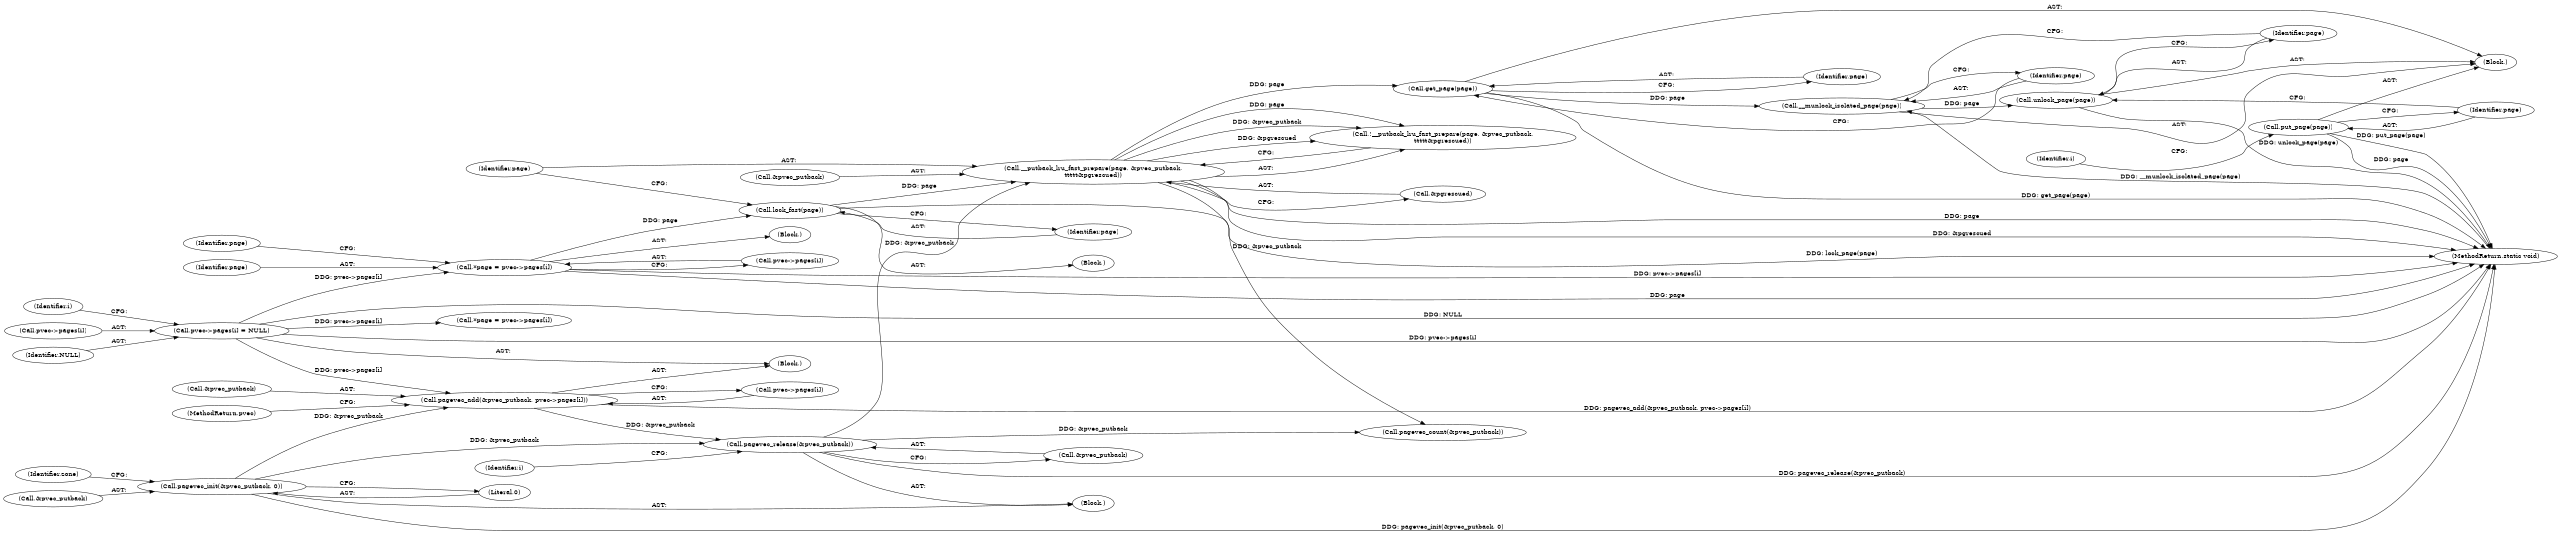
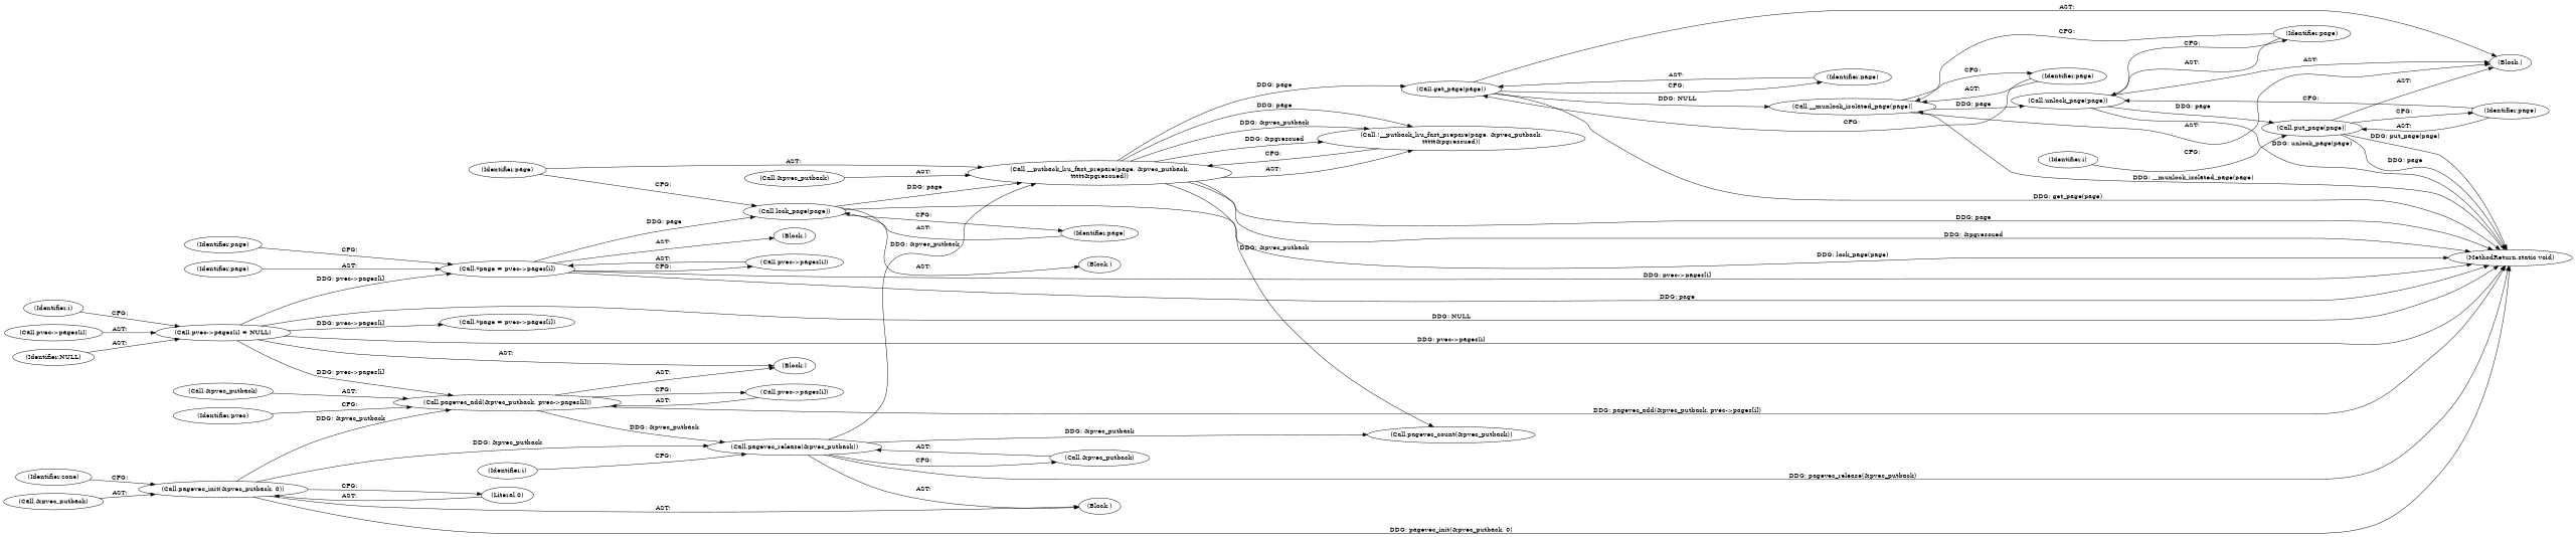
  digraph {
    rankdir=LR
    n1 [label="(Call,get_page(page))"]
    n2 [label="(Call,__munlock_isolated_page(page))"]
    n3 [label="(MethodReturn,static void)"]
    n4 [label="(Block,)"]
    n5 [label="(Identifier,page)"]
    n6 [label="(Call,unlock_page(page))"]
    n7 [label="(Identifier,page)"]
    n8 [label="(Call,__putback_lru_fast_prepare(page, &pvec_putback,\n\t\t\t\t\t&pgrescued))"]
    n9 [label="(Call,!__putback_lru_fast_prepare(page, &pvec_putback,\n\t\t\t\t\t&pgrescued))"]
-   n10 [label="(Call,&pgrescued)"]
    n11 [label="(Call,pagevec_count(&pvec_putback))"]
-   n12 [label="(Call,lock_fast(page))"]
+   n12 [label="(Call,lock_page(page))"]
    n13 [label="(Identifier,page)"]
    n14 [label="(Block,)"]
    n15 [label="(Call,*page = pvec->pages[i])"]
    n16 [label="(Call,pvec->pages[i])"]
    n17 [label="(Block,)"]
    n18 [label="(Call,pvec->pages[i] = NULL)"]
    n19 [label="(Call,pagevec_add(&pvec_putback, pvec->pages[i]))"]
    n20 [label="(Call,*page = pvec->pages[i])"]
    n21 [label="(Block,)"]
    n22 [label="(Call,pagevec_release(&pvec_putback))"]
    n23 [label="(Call,pvec->pages[i])"]
    n24 [label="(Identifier,NULL)"]
    n25 [label="(Call,&pvec_putback)"]
    n26 [label="(Block,)"]
    n27 [label="(Call,pagevec_init(&pvec_putback, 0))"]
    n28 [label="(Literal,0)"]
    n29 [label="(Call,put_page(page))"]
    n30 [label="(Identifier,page)"]
    n31 [label="(Identifier,page)"]
    n32 [label="(Identifier,page)"]
    n33 [label="(Call,&pvec_putback)"]
    n34 [label="(Identifier,page)"]
    n35 [label="(Identifier,i)"]
    n36 [label="(Call,&pvec_putback)"]
    n37 [label="(Identifier,i)"]
    n38 [label="(Identifier,zone)"]
-   n39 [label="(MethodReturn,pvec)"]
+   n39 [label="(Identifier,pvec)"]
    n40 [label="(Call,&pvec_putback)"]
    n41 [label="(Call,pvec->pages[i])"]
    n42 [label="(Identifier,i)"]
    n43 [label="(Identifier,page)"]
-   n1 -> n2 [label="DDG: page"]
+   n1 -> n2 [label="DDG: NULL"]
    n1 -> n3 [label="DDG: get_page(page)"]
    n1 -> n4 [label="AST: "]
    n1 -> n5 [label="CFG: "]
    n2 -> n4 [label="AST: "]
    n2 -> n6 [label="DDG: page"]
    n2 -> n7 [label="CFG: "]
    n3 -> n2 [label="DDG: __munlock_isolated_page(page)"]
    n5 -> n1 [label="AST: "]
    n6 -> n3 [label="DDG: unlock_page(page)"]
    n6 -> n4 [label="AST: "]
+   n6 -> n29 [label="DDG: page"]
    n6 -> n30 [label="CFG: "]
    n7 -> n1 [label="CFG: "]
    n7 -> n2 [label="AST: "]
    n8 -> n1 [label="DDG: page"]
    n8 -> n3 [label="DDG: page"]
    n8 -> n3 [label="DDG: &pgrescued"]
    n8 -> n9 [label="AST: "]
    n8 -> n9 [label="DDG: page"]
    n8 -> n9 [label="DDG: &pvec_putback"]
    n8 -> n9 [label="DDG: &pgrescued"]
-   n8 -> n10 [label="CFG: "]
    n8 -> n11 [label="DDG: &pvec_putback"]
    n9 -> n8 [label="CFG: "]
-   n10 -> n8 [label="AST: "]
    n12 -> n3 [label="DDG: lock_page(page)"]
    n12 -> n8 [label="DDG: page"]
    n12 -> n13 [label="CFG: "]
    n12 -> n14 [label="AST: "]
    n13 -> n12 [label="AST: "]
    n15 -> n3 [label="DDG: pvec->pages[i]"]
    n15 -> n3 [label="DDG: page"]
    n15 -> n12 [label="DDG: page"]
    n15 -> n16 [label="CFG: "]
    n15 -> n17 [label="AST: "]
    n16 -> n15 [label="AST: "]
    n18 -> n3 [label="DDG: pvec->pages[i]"]
    n18 -> n3 [label="DDG: NULL"]
    n18 -> n15 [label="DDG: pvec->pages[i]"]
    n18 -> n19 [label="DDG: pvec->pages[i]"]
    n18 -> n20 [label="DDG: pvec->pages[i]"]
    n18 -> n21 [label="AST: "]
    n19 -> n3 [label="DDG: pagevec_add(&pvec_putback, pvec->pages[i])"]
    n19 -> n21 [label="AST: "]
    n19 -> n22 [label="DDG: &pvec_putback"]
    n19 -> n23 [label="CFG: "]
    n22 -> n3 [label="DDG: pagevec_release(&pvec_putback)"]
    n22 -> n8 [label="DDG: &pvec_putback"]
    n22 -> n11 [label="DDG: &pvec_putback"]
    n22 -> n25 [label="CFG: "]
    n22 -> n26 [label="AST: "]
    n23 -> n19 [label="AST: "]
    n24 -> n18 [label="AST: "]
    n25 -> n22 [label="AST: "]
    n27 -> n3 [label="DDG: pagevec_init(&pvec_putback, 0)"]
    n27 -> n19 [label="DDG: &pvec_putback"]
    n27 -> n22 [label="DDG: &pvec_putback"]
    n27 -> n26 [label="AST: "]
    n27 -> n28 [label="CFG: "]
    n28 -> n27 [label="AST: "]
    n29 -> n3 [label="DDG: put_page(page)"]
    n29 -> n3 [label="DDG: page"]
    n29 -> n4 [label="AST: "]
    n29 -> n31 [label="CFG: "]
    n30 -> n2 [label="CFG: "]
    n30 -> n6 [label="AST: "]
    n31 -> n6 [label="CFG: "]
    n31 -> n29 [label="AST: "]
    n32 -> n15 [label="CFG: "]
    n33 -> n27 [label="AST: "]
    n34 -> n15 [label="AST: "]
    n35 -> n29 [label="CFG: "]
    n36 -> n19 [label="AST: "]
    n37 -> n18 [label="CFG: "]
    n38 -> n27 [label="CFG: "]
    n39 -> n19 [label="CFG: "]
    n40 -> n8 [label="AST: "]
    n41 -> n18 [label="AST: "]
    n42 -> n22 [label="CFG: "]
    n43 -> n8 [label="AST: "]
    n43 -> n12 [label="CFG: "]
  }
